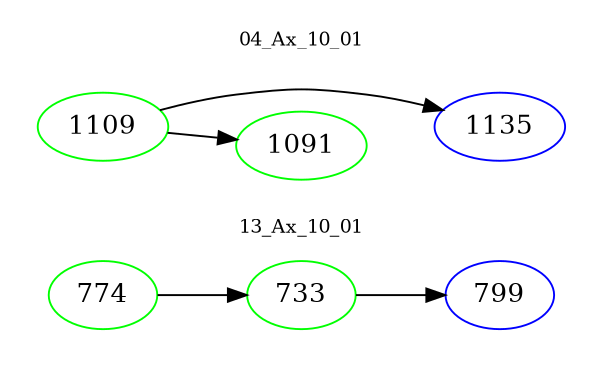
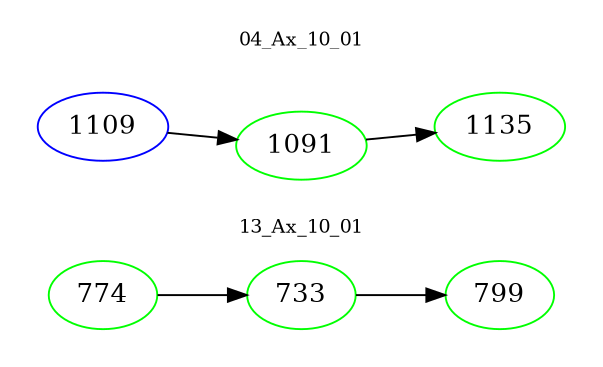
  digraph {
    rankdir=LR
    node [color=green]
    edge [color=black]
    n1 [label=774]
    n2 [label=733]
-   n3 [color=blue label=799]
-   n4 [label=1109]
+   n3 [label=799]
+   n4 [color=blue label=1109]
    n5 [label=1091]
-   n6 [color=blue label=1135]
+   n6 [label=1135]
    subgraph cluster_1 {
      color=white
      fontsize=10
      label="13_Ax_10_01"
      n1
      n2
      n3
    }
    subgraph cluster_2 {
      color=white
      fontsize=10
      label="04_Ax_10_01"
      n4
      n5
      n6
    }
    n1 -> n2
    n2 -> n3
    n4 -> n5
-   n4 -> n6
+   n5 -> n6
  }
